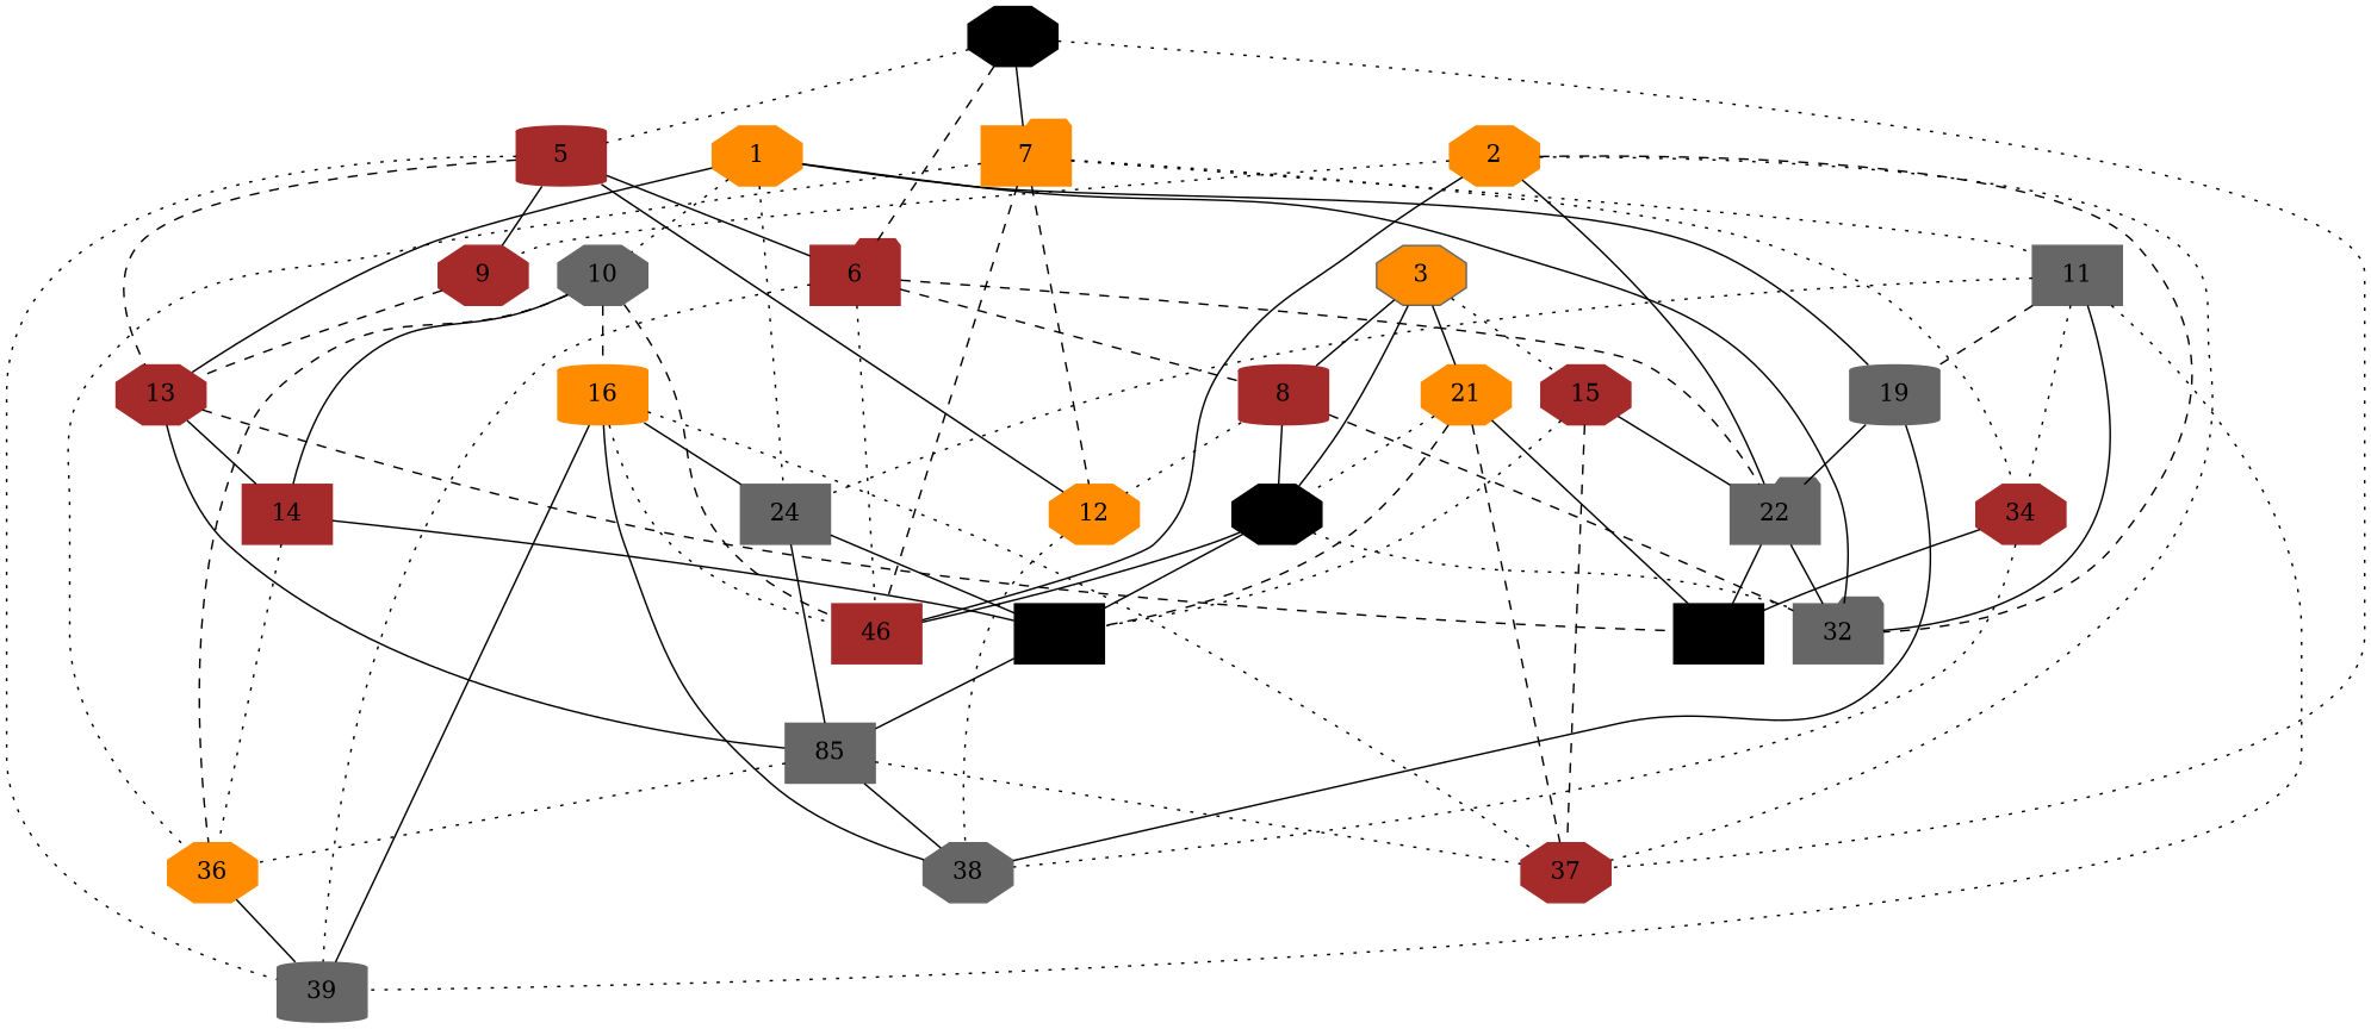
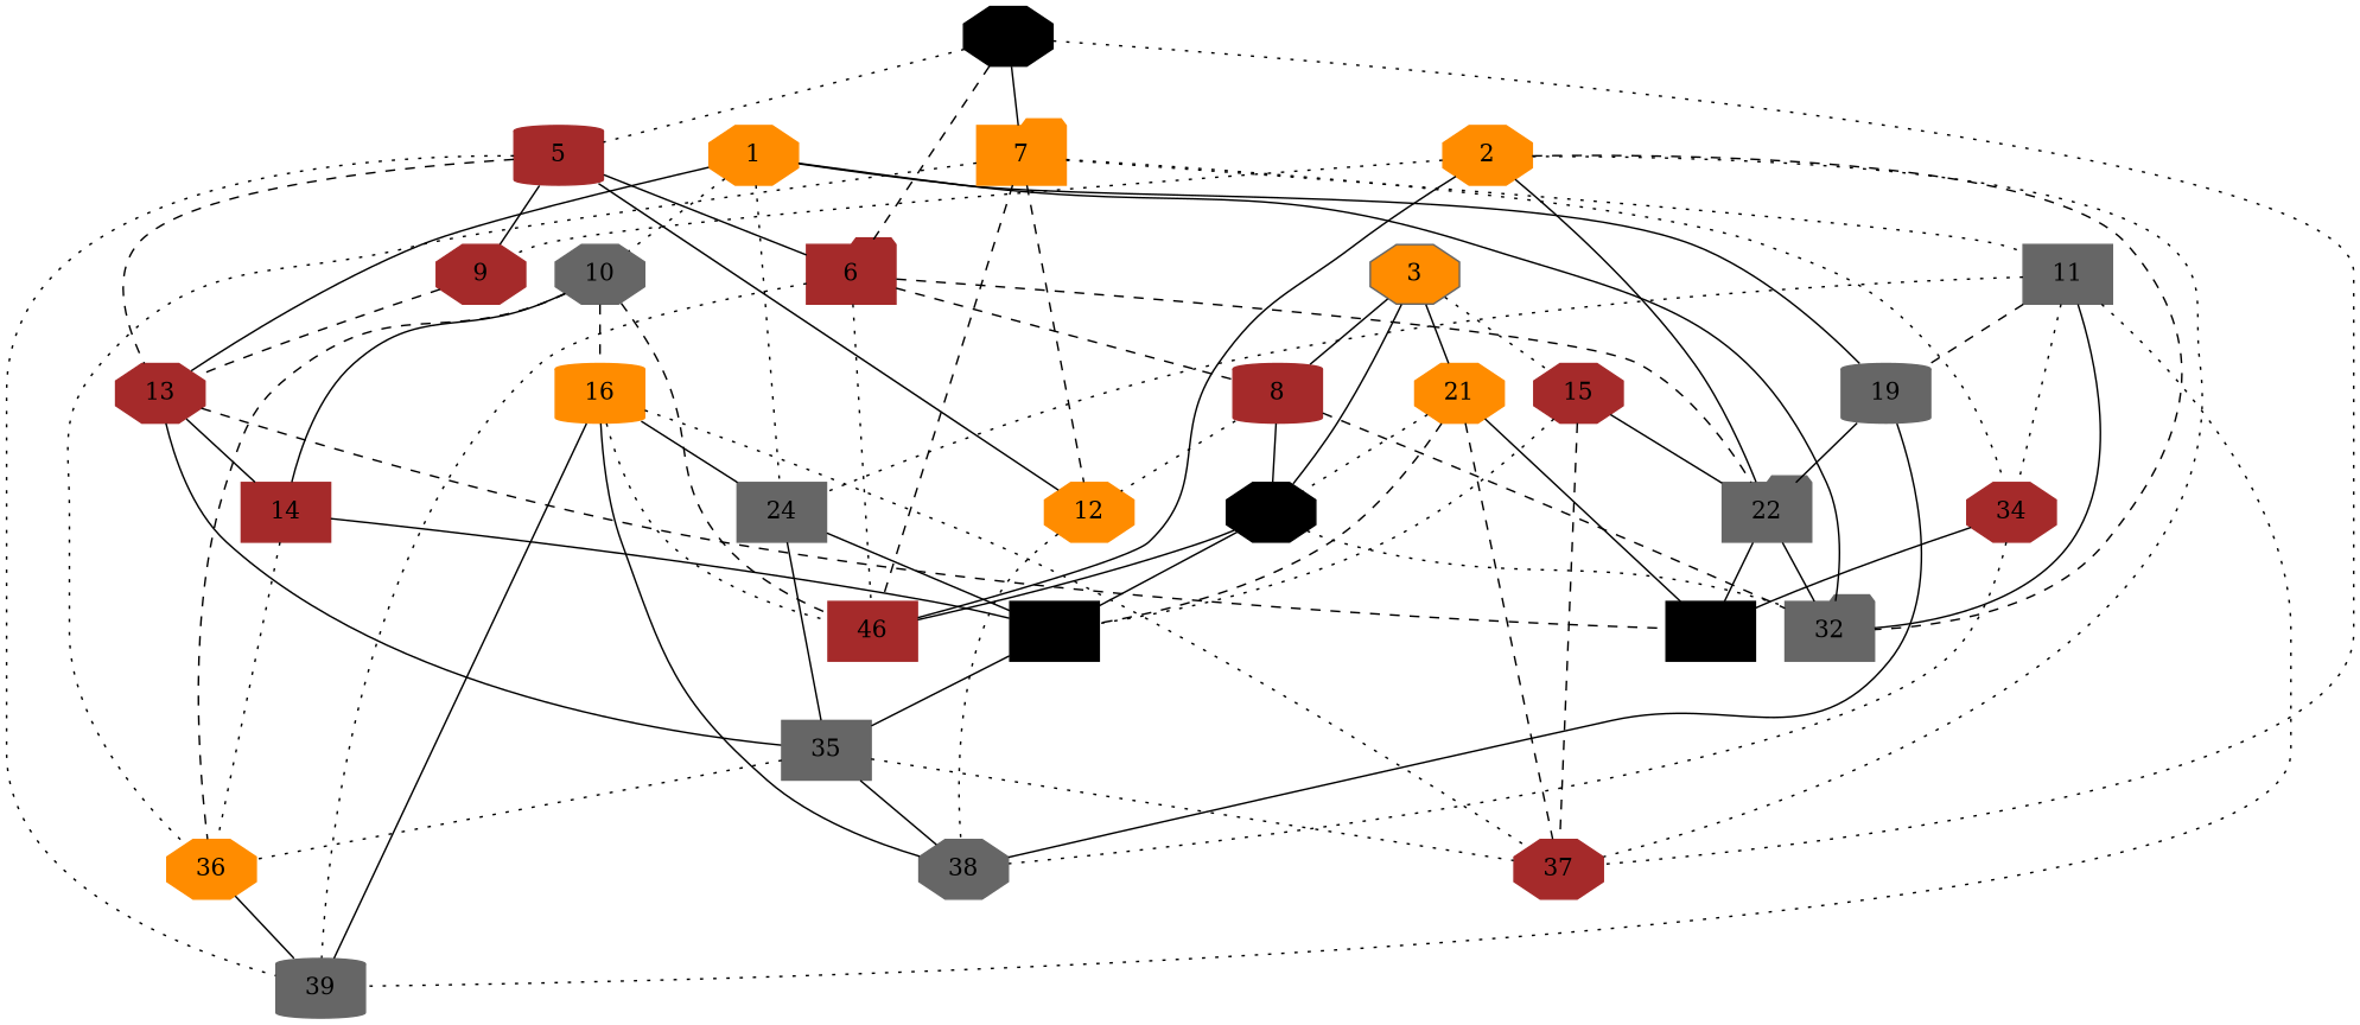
  graph {
    node [color=gray40 shape=octagon style=filled]
    edge [style=solid]
    1 [color=darkorange super="+33"]
    10 [super="+30"]
    13 [color=brown super="+17"]
    19 [shape=cylinder]
    24 [shape=box super="+28"]
    32 [shape=folder super="+40"]
    46 [color=brown shape=box super="+51"]
    36 [color=darkorange super="+47"]
    14 [color=brown shape=box]
    16 [color=darkorange shape=cylinder super="+56"]
-   35 [shape=box super="+45" label=85]
+   35 [shape=box super="+45"]
    48 [color=black shape=box]
    22 [shape=folder super="+41"]
    38 [super="+52"]
    31 [color=black shape=box super="+50"]
    2 [color=darkorange super="+25"]
    9 [color=brown]
    37 [color=brown super="+55"]
    8 [color=brown shape=cylinder super="+20"]
    23 [color=black super="+27"]
    12 [color=darkorange super="+49"]
    3 [fillcolor=darkorange]
    15 [color=brown super="+44"]
    21 [color=darkorange super="+29"]
    5 [color=brown shape=cylinder super="+18"]
    6 [color=brown shape=folder super="+26"]
    39 [shape=cylinder super="+43"]
    4 [color=black]
    7 [color=darkorange shape=folder super="+42"]
    11 [shape=box super="+54"]
    34 [color=brown]
    1 -- 10 [style=dotted]
    1 -- 13
    1 -- 19
    1 -- 24 [style=dotted weight=2]
    1 -- 32
    10 -- 46 [style=dashed]
    10 -- 36 [style=dashed weight=2]
    10 -- 14
    10 -- 16 [style=dashed]
    13 -- 14
    13 -- 35
    13 -- 48 [style=dashed]
    19 -- 22
    19 -- 38
    24 -- 35
    24 -- 31
    36 -- 39
    14 -- 36 [style=dotted]
    14 -- 31
    16 -- 24
    16 -- 46 [style=dotted]
    16 -- 38
    16 -- 37 [style=dotted]
    16 -- 39
    35 -- 36 [style=dotted]
    35 -- 38
    35 -- 37 [style=dotted]
    22 -- 32
    22 -- 48
    31 -- 35
    2 -- 32 [style=dashed]
    2 -- 46
    2 -- 22
    2 -- 9 [style=dotted weight=2]
    2 -- 37 [style=dotted]
    9 -- 13 [style=dashed]
    8 -- 32 [style=dashed]
    8 -- 23
    8 -- 12 [style=dotted weight=2]
    23 -- 32 [style=dotted]
    23 -- 46
    23 -- 31
    12 -- 38 [style=dotted weight=2]
    3 -- 8
    3 -- 23
    3 -- 15 [style=dotted]
    3 -- 21
    15 -- 22
    15 -- 31 [style=dotted]
    15 -- 37 [style=dashed]
    21 -- 48
    21 -- 31 [style=dashed]
    21 -- 37 [style=dashed]
    21 -- 23 [style=dotted]
    5 -- 13 [style=dashed]
    5 -- 9
    5 -- 12
    5 -- 6
    5 -- 39 [style=dotted]
    6 -- 46 [style=dotted]
    6 -- 22 [style=dashed]
    6 -- 8 [style=dashed]
    6 -- 39 [style=dotted]
    4 -- 37 [style=dotted]
    4 -- 5 [style=dotted]
    4 -- 6 [style=dashed]
    4 -- 7
    7 -- 46 [style=dashed]
    7 -- 36 [style=dotted]
    7 -- 12 [style=dashed]
    7 -- 11 [style=dotted]
    7 -- 34 [style=dotted]
    11 -- 19 [style=dashed]
    11 -- 24 [style=dotted]
    11 -- 32
    11 -- 39 [style=dotted]
    11 -- 34 [style=dotted]
    34 -- 48
    34 -- 38 [style=dotted]
  }
